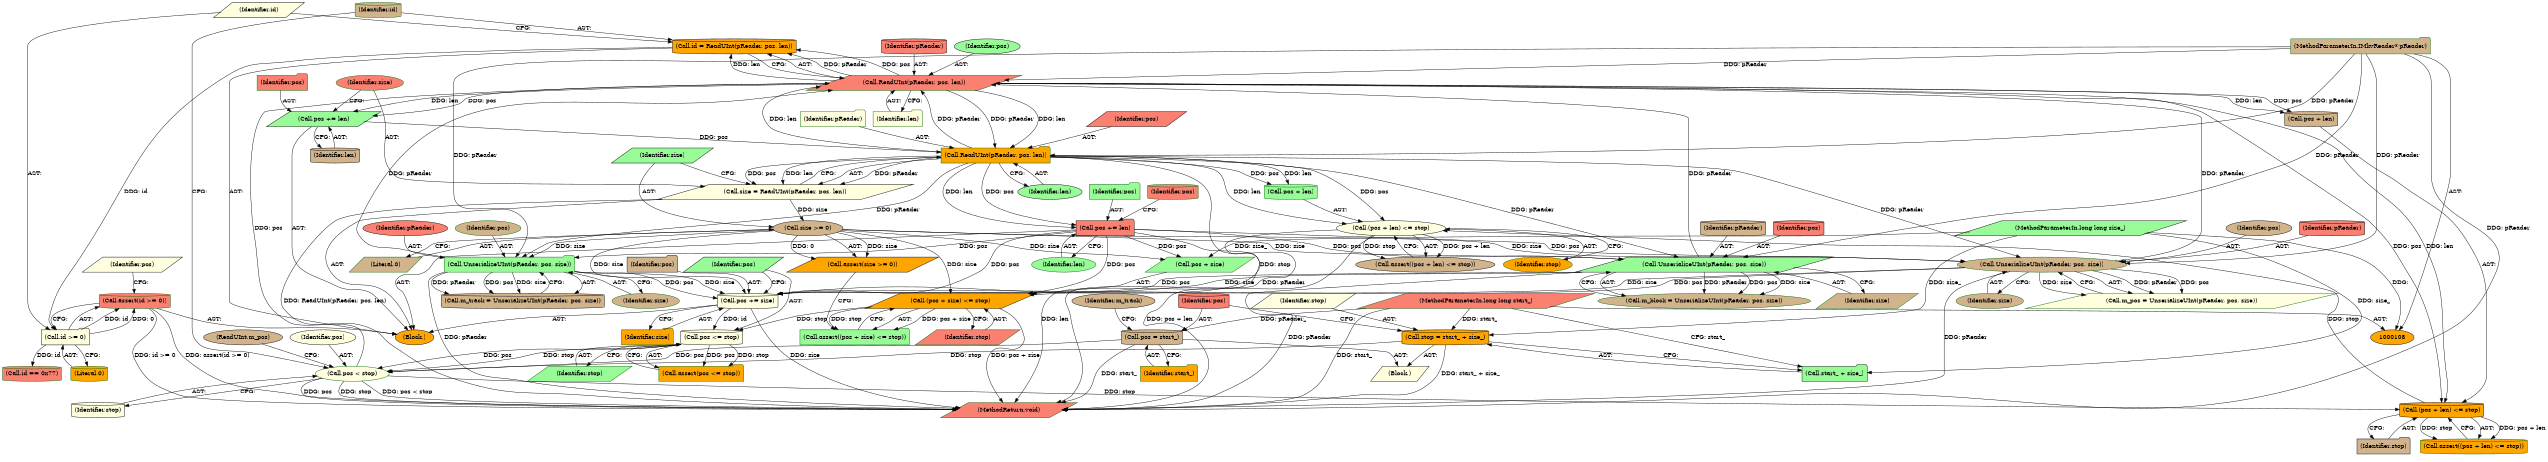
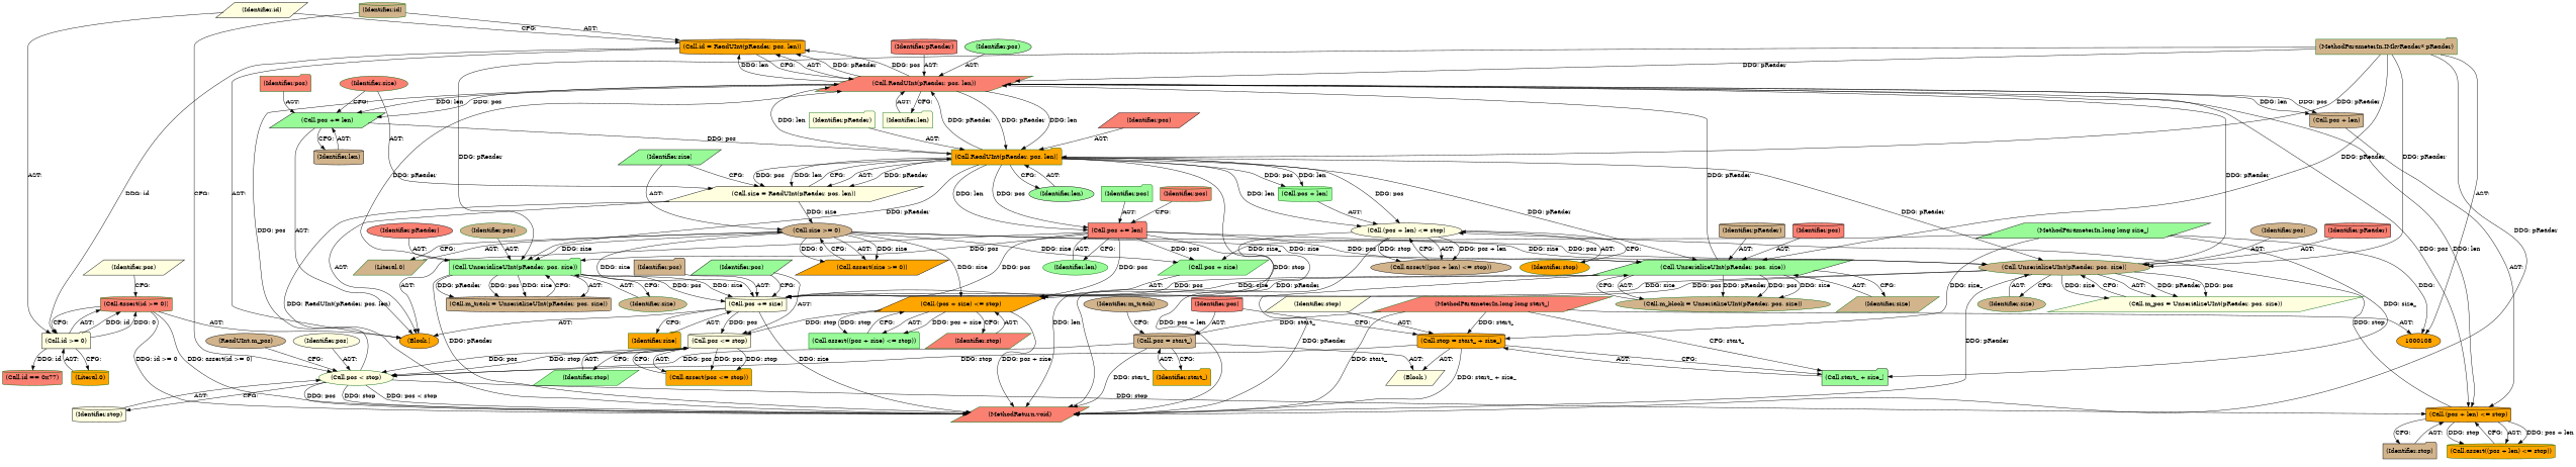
  digraph {
    node [color=black fillcolor=tan shape=cylinder style=filled]
    n1 [color=darkgreen fillcolor=salmon label="(Call,assert(id >= 0))"]
    n2 [fillcolor=lightyellow label="(Call,id >= 0)" shape=folder]
    n3 [fillcolor=orange label="(Block,)" shape=ellipse]
    n4 [color=darkgreen fillcolor=salmon label="(MethodReturn,void)" shape=parallelogram]
    n5 [color=darkgreen fillcolor=orange label="(Literal,0)"]
    n6 [color=darkgreen fillcolor=salmon label="(Call,id == 0x77)"]
    n7 [fillcolor=orange label="(Call,id = ReadUInt(pReader, pos, len))"]
    n8 [color=darkgreen fillcolor=salmon label="(Call,ReadUInt(pReader, pos, len))" shape=parallelogram]
    n9 [color=darkgreen fillcolor=orange label="(Call,ReadUInt(pReader, pos, len))" shape=folder]
    n10 [fillcolor=palegreen label="(Call,pos += len)" shape=parallelogram]
    n11 [fillcolor=orange label="(Call,(pos + len) <= stop)"]
    n12 [label="(Call,pos + len)"]
    n13 [color=darkgreen fillcolor=lightyellow label="(Identifier,len)" shape=folder]
    n14 [color=darkgreen fillcolor=palegreen label="(Call,UnserializeUInt(pReader, pos, size))" shape=folder]
    n15 [fillcolor=salmon label="(Call,pos += len)" shape=folder]
    n16 [fillcolor=lightyellow label="(Call,size = ReadUInt(pReader, pos, len))" shape=parallelogram]
    n17 [fillcolor=palegreen label="(Call,UnserializeUInt(pReader, pos, size))" shape=parallelogram]
    n18 [color=darkgreen label="(Call,UnserializeUInt(pReader, pos, size))" shape=ellipse]
    n19 [fillcolor=lightyellow label="(Call,(pos + len) <= stop)" shape=ellipse]
    n20 [fillcolor=palegreen label="(Identifier,len)" shape=ellipse]
    n21 [color=darkgreen fillcolor=palegreen label="(Call,pos + len)"]
    n22 [label="(Identifier,len)"]
    n23 [label="(Identifier,stop)" shape=folder]
    n24 [color=darkgreen fillcolor=orange label="(Call,assert((pos + len) <= stop))"]
    n25 [fillcolor=lightyellow label="(Call,pos += size)"]
    n26 [label="(Call,m_track = UnserializeUInt(pReader, pos, size))"]
    n27 [color=darkgreen label="(Identifier,size)" shape=ellipse]
    n28 [fillcolor=orange label="(Call,(pos + size) <= stop)" shape=parallelogram]
    n29 [color=darkgreen fillcolor=palegreen label="(Identifier,len)" shape=ellipse]
    n30 [color=darkgreen fillcolor=palegreen label="(Call,pos + size)" shape=parallelogram]
    n31 [label="(Call,size >= 0)" shape=ellipse]
    n32 [color=darkgreen label="(Call,m_block = UnserializeUInt(pReader, pos, size))" shape=ellipse]
    n33 [color=darkgreen label="(Identifier,size)" shape=parallelogram]
    n34 [color=darkgreen fillcolor=lightyellow label="(Call,m_pos = UnserializeUInt(pReader, pos, size))" shape=parallelogram]
    n35 [color=darkgreen label="(Identifier,size)" shape=ellipse]
    n36 [color=darkgreen fillcolor=orange label="(Identifier,stop)" shape=ellipse]
    n37 [label="(Call,assert((pos + len) <= stop))" shape=ellipse]
    n38 [color=darkgreen label="(MethodParameterIn,IMkvReader* pReader)" shape=folder]
    1000108 [fillcolor=orange shape=ellipse]
    n40 [fillcolor=lightyellow label="(Call,pos <= stop)"]
    n41 [color=darkgreen fillcolor=orange label="(Identifier,size)" shape=folder]
    n42 [color=darkgreen fillcolor=palegreen label="(Call,assert((pos + size) <= stop))" shape=folder]
    n43 [color=darkgreen fillcolor=salmon label="(Identifier,stop)" shape=parallelogram]
    n44 [color=darkgreen label="(Literal,0)" shape=parallelogram]
    n45 [fillcolor=orange label="(Call,assert(size >= 0))" shape=parallelogram]
    n46 [color=darkgreen fillcolor=lightyellow label="(Call,pos < stop)" shape=ellipse]
    n47 [fillcolor=lightyellow label="(Identifier,stop)"]
    n48 [color=darkgreen fillcolor=palegreen label="(Identifier,stop)" shape=parallelogram]
    n49 [color=darkgreen fillcolor=orange label="(Call,assert(pos <= stop))" shape=folder]
    n50 [label="(Call,pos = start_)"]
    n51 [fillcolor=lightyellow label="(Block,)" shape=parallelogram]
    n52 [color=darkgreen fillcolor=orange label="(Identifier,start_)" shape=folder]
    n53 [color=darkgreen fillcolor=salmon label="(MethodParameterIn,long long start_)" shape=parallelogram]
    n54 [fillcolor=orange label="(Call,stop = start_ + size_)"]
    n55 [fillcolor=palegreen label="(Call,start_ + size_)" shape=folder]
    n56 [fillcolor=palegreen label="(MethodParameterIn,long long size_)" shape=parallelogram]
    n57 [color=darkgreen fillcolor=salmon label="(Identifier,size)" shape=ellipse]
    n58 [label="(Identifier,pReader)"]
    n59 [color=darkgreen fillcolor=salmon label="(Identifier,pos)"]
    n60 [fillcolor=salmon label="(Identifier,pos)" shape=parallelogram]
    n61 [fillcolor=palegreen label="(Identifier,size)" shape=parallelogram]
    n62 [fillcolor=salmon label="(Identifier,pos)"]
    n63 [fillcolor=lightyellow label="(Identifier,pos)" shape=parallelogram]
    n64 [fillcolor=salmon label="(Identifier,pos)"]
    n65 [fillcolor=lightyellow label="(Identifier,id)" shape=parallelogram]
    n66 [fillcolor=lightyellow label="(Identifier,stop)" shape=parallelogram]
    n67 [fillcolor=salmon label="(Identifier,pReader)"]
    n68 [color=darkgreen fillcolor=salmon label="(Identifier,pos)" shape=folder]
    n69 [fillcolor=salmon label="(Identifier,pReader)" shape=ellipse]
    n70 [fillcolor=palegreen label="(Identifier,pos)" shape=ellipse]
    n71 [color=darkgreen fillcolor=lightyellow label="(Identifier,pReader)" shape=folder]
    n72 [color=darkgreen label="(Identifier,pos)" shape=ellipse]
    n73 [label="(Identifier,pos)" shape=ellipse]
    n74 [fillcolor=palegreen label="(Identifier,pos)" shape=parallelogram]
    n75 [label="(Identifier,pos)" shape=folder]
    n76 [label="(ReadUInt,m_pos)" shape=ellipse]
    n77 [fillcolor=lightyellow label="(Identifier,pos)" shape=ellipse]
    n78 [color=darkgreen fillcolor=palegreen label="(Identifier,pos)" shape=folder]
    n79 [label="(Identifier,m_track)" shape=ellipse]
    n80 [color=darkgreen label="(Identifier,id)"]
    n81 [fillcolor=salmon label="(Identifier,pReader)"]
    n1 -> n2 [label="CFG: "]
    n1 -> n3 [label="AST: "]
    n1 -> n4 [label="DDG: id >= 0"]
    n1 -> n4 [label="DDG: assert(id >= 0)"]
    n2 -> n1 [label="AST: "]
    n2 -> n1 [label="DDG: id"]
    n2 -> n1 [label="DDG: 0"]
    n2 -> n5 [label="CFG: "]
    n2 -> n6 [label="DDG: id"]
    n5 -> n2 [label="AST: "]
    n7 -> n2 [label="DDG: id"]
    n7 -> n3 [label="AST: "]
    n7 -> n8 [label="CFG: "]
    n8 -> n7 [label="AST: "]
    n8 -> n7 [label="DDG: pReader"]
    n8 -> n7 [label="DDG: pos"]
    n8 -> n7 [label="DDG: len"]
    n8 -> n9 [label="DDG: pReader"]
    n8 -> n9 [label="DDG: len"]
    n8 -> n10 [label="DDG: len"]
    n8 -> n10 [label="DDG: pos"]
    n8 -> n11 [label="DDG: pos"]
    n8 -> n11 [label="DDG: len"]
    n8 -> n12 [label="DDG: pos"]
    n8 -> n12 [label="DDG: len"]
    n8 -> n13 [label="CFG: "]
    n9 -> n4 [label="DDG: pReader"]
    n9 -> n8 [label="DDG: pReader"]
    n9 -> n8 [label="DDG: len"]
    n9 -> n14 [label="DDG: pReader"]
    n9 -> n15 [label="DDG: len"]
    n9 -> n15 [label="DDG: pos"]
    n9 -> n16 [label="AST: "]
    n9 -> n16 [label="DDG: pReader"]
    n9 -> n16 [label="DDG: pos"]
    n9 -> n16 [label="DDG: len"]
    n9 -> n17 [label="DDG: pReader"]
    n9 -> n18 [label="DDG: pReader"]
    n9 -> n19 [label="DDG: pos"]
    n9 -> n19 [label="DDG: len"]
    n9 -> n20 [label="CFG: "]
    n9 -> n21 [label="DDG: pos"]
    n9 -> n21 [label="DDG: len"]
    n10 -> n3 [label="AST: "]
    n10 -> n9 [label="DDG: pos"]
    n10 -> n22 [label="CFG: "]
    n11 -> n19 [label="DDG: stop"]
    n11 -> n23 [label="CFG: "]
    n11 -> n24 [label="AST: "]
    n11 -> n24 [label="DDG: pos + len"]
    n11 -> n24 [label="DDG: stop"]
    n12 -> n11 [label="AST: "]
    n13 -> n8 [label="AST: "]
    n14 -> n4 [label="DDG: pReader"]
    n14 -> n8 [label="DDG: pReader"]
    n14 -> n25 [label="DDG: size"]
    n14 -> n25 [label="DDG: pos"]
    n14 -> n26 [label="AST: "]
    n14 -> n26 [label="DDG: pReader"]
    n14 -> n26 [label="DDG: pos"]
    n14 -> n26 [label="DDG: size"]
    n14 -> n27 [label="CFG: "]
    n15 -> n3 [label="AST: "]
    n15 -> n4 [label="DDG: len"]
    n15 -> n14 [label="DDG: pos"]
    n15 -> n17 [label="DDG: pos"]
    n15 -> n18 [label="DDG: pos"]
    n15 -> n25 [label="DDG: pos"]
    n15 -> n28 [label="DDG: pos"]
    n15 -> n29 [label="CFG: "]
    n15 -> n30 [label="DDG: pos"]
    n16 -> n3 [label="AST: "]
    n16 -> n4 [label="DDG: ReadUInt(pReader, pos, len)"]
    n16 -> n9 [label="CFG: "]
    n16 -> n31 [label="DDG: size"]
    n17 -> n4 [label="DDG: pReader"]
    n17 -> n8 [label="DDG: pReader"]
    n17 -> n25 [label="DDG: size"]
    n17 -> n25 [label="DDG: pos"]
    n17 -> n32 [label="AST: "]
    n17 -> n32 [label="DDG: pReader"]
    n17 -> n32 [label="DDG: pos"]
    n17 -> n32 [label="DDG: size"]
    n17 -> n33 [label="CFG: "]
    n18 -> n4 [label="DDG: pReader"]
    n18 -> n8 [label="DDG: pReader"]
    n18 -> n25 [label="DDG: size"]
    n18 -> n25 [label="DDG: pos"]
    n18 -> n34 [label="AST: "]
    n18 -> n34 [label="DDG: pReader"]
    n18 -> n34 [label="DDG: pos"]
    n18 -> n34 [label="DDG: size"]
    n18 -> n35 [label="CFG: "]
    n19 -> n4 [label="DDG: pos + len"]
    n19 -> n28 [label="DDG: stop"]
    n19 -> n36 [label="CFG: "]
    n19 -> n37 [label="AST: "]
    n19 -> n37 [label="DDG: pos + len"]
    n19 -> n37 [label="DDG: stop"]
    n20 -> n9 [label="AST: "]
    n21 -> n19 [label="AST: "]
    n22 -> n10 [label="AST: "]
    n23 -> n11 [label="AST: "]
    n24 -> n11 [label="CFG: "]
    n25 -> n3 [label="AST: "]
    n25 -> n4 [label="DDG: size"]
-   n25 -> n40 [label="DDG: id"]
+   n25 -> n40 [label="DDG: pos"]
    n25 -> n41 [label="CFG: "]
    n26 -> n14 [label="CFG: "]
    n27 -> n14 [label="AST: "]
    n28 -> n4 [label="DDG: pos + size"]
    n28 -> n40 [label="DDG: stop"]
    n28 -> n42 [label="AST: "]
    n28 -> n42 [label="DDG: pos + size"]
    n28 -> n42 [label="DDG: stop"]
    n28 -> n43 [label="CFG: "]
    n29 -> n15 [label="AST: "]
    n30 -> n28 [label="AST: "]
    n31 -> n14 [label="DDG: size"]
    n31 -> n17 [label="DDG: size"]
    n31 -> n18 [label="DDG: size"]
    n31 -> n25 [label="DDG: size"]
    n31 -> n28 [label="DDG: size"]
    n31 -> n30 [label="DDG: size"]
    n31 -> n44 [label="CFG: "]
    n31 -> n45 [label="AST: "]
    n31 -> n45 [label="DDG: size"]
    n31 -> n45 [label="DDG: 0"]
    n32 -> n17 [label="CFG: "]
    n33 -> n17 [label="AST: "]
    n34 -> n18 [label="CFG: "]
    n35 -> n18 [label="AST: "]
    n36 -> n19 [label="AST: "]
    n37 -> n19 [label="CFG: "]
    n38 -> n4 [label="DDG: pReader"]
    n38 -> n8 [label="DDG: pReader"]
    n38 -> n9 [label="DDG: pReader"]
    n38 -> n14 [label="DDG: pReader"]
    n38 -> n17 [label="DDG: pReader"]
    n38 -> n18 [label="DDG: pReader"]
    n38 -> 1000108 [label="AST: "]
    n40 -> n46 [label="DDG: pos"]
    n40 -> n46 [label="DDG: stop"]
    n40 -> n48 [label="CFG: "]
    n40 -> n49 [label="AST: "]
    n40 -> n49 [label="DDG: pos"]
    n40 -> n49 [label="DDG: stop"]
    n41 -> n25 [label="AST: "]
    n42 -> n28 [label="CFG: "]
    n43 -> n28 [label="AST: "]
    n44 -> n31 [label="AST: "]
-   n45 -> n42 [label="CFG: "]
+   n45 -> n31 [label="CFG: "]
    n46 -> n4 [label="DDG: pos < stop"]
    n46 -> n4 [label="DDG: pos"]
    n46 -> n4 [label="DDG: stop"]
    n46 -> n8 [label="DDG: pos"]
    n46 -> n11 [label="DDG: stop"]
    n46 -> n47 [label="CFG: "]
    n47 -> n46 [label="AST: "]
    n48 -> n40 [label="AST: "]
    n49 -> n40 [label="CFG: "]
    n50 -> n4 [label="DDG: start_"]
    n50 -> n46 [label="DDG: pos"]
    n50 -> n51 [label="AST: "]
    n50 -> n52 [label="CFG: "]
    n52 -> n50 [label="AST: "]
    n53 -> n4 [label="DDG: start_"]
    n53 -> 1000108 [label="AST: "]
-   n53 -> n50 [label="DDG: pReader_"]
+   n53 -> n50 [label="DDG: start_"]
    n53 -> n54 [label="DDG: start_"]
    n53 -> n55 [label="CFG: start_"]
    n54 -> n4 [label="DDG: start_ + size_"]
    n54 -> n46 [label="DDG: stop"]
    n54 -> n51 [label="AST: "]
    n54 -> n55 [label="CFG: "]
    n55 -> n54 [label="AST: "]
    n56 -> n30 [label="DDG: size_"]
    n56 -> 1000108 [label="DDG: "]
    n56 -> n54 [label="DDG: size_"]
    n56 -> n55 [label="DDG: size_"]
    n57 -> n10 [label="CFG: "]
    n57 -> n16 [label="AST: "]
    n58 -> n17 [label="AST: "]
    n59 -> n15 [label="CFG: "]
    n60 -> n9 [label="AST: "]
    n61 -> n16 [label="CFG: "]
    n61 -> n31 [label="AST: "]
    n62 -> n17 [label="AST: "]
    n63 -> n1 [label="CFG: "]
    n64 -> n50 [label="AST: "]
    n64 -> n54 [label="CFG: "]
    n65 -> n2 [label="AST: "]
    n65 -> n7 [label="CFG: "]
    n66 -> n54 [label="AST: "]
    n67 -> n8 [label="AST: "]
    n68 -> n10 [label="AST: "]
    n69 -> n14 [label="AST: "]
    n70 -> n8 [label="AST: "]
    n71 -> n9 [label="AST: "]
    n72 -> n14 [label="AST: "]
    n73 -> n18 [label="AST: "]
    n74 -> n25 [label="CFG: "]
    n74 -> n40 [label="AST: "]
    n75 -> n25 [label="AST: "]
    n76 -> n46 [label="CFG: "]
    n77 -> n46 [label="AST: "]
    n78 -> n15 [label="AST: "]
    n79 -> n50 [label="CFG: "]
    n80 -> n7 [label="AST: "]
    n80 -> n46 [label="CFG: "]
    n81 -> n18 [label="AST: "]
  }
